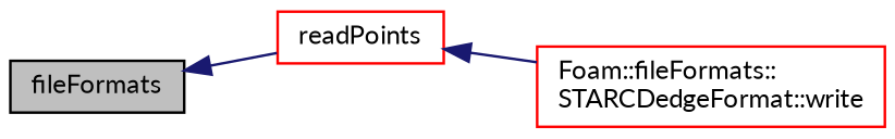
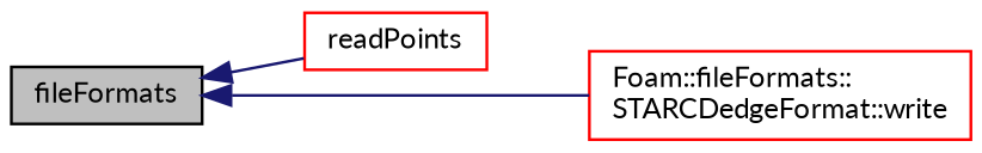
  digraph {
    fontname=Lato
    rankdir=LR
    node [color=red fontname=Lato fontsize=10 shape=record]
    edge [color=midnightblue dir=back fontname=Lato fontsize=10 labelfontname=FreeSans labelfontsize=10 style=solid]
    n1 [color=black fillcolor=grey75 fontcolor=black height=0.2 label=fileFormats style=filled width=0.4]
    n2 [height=0.2 label=readPoints width=0.4]
    n3 [height=0.2 label="Foam::fileFormats::\lSTARCDedgeFormat::write" width=0.4]
    n1 -> n2
-   n2 -> n3
+   n1 -> n3
  }
